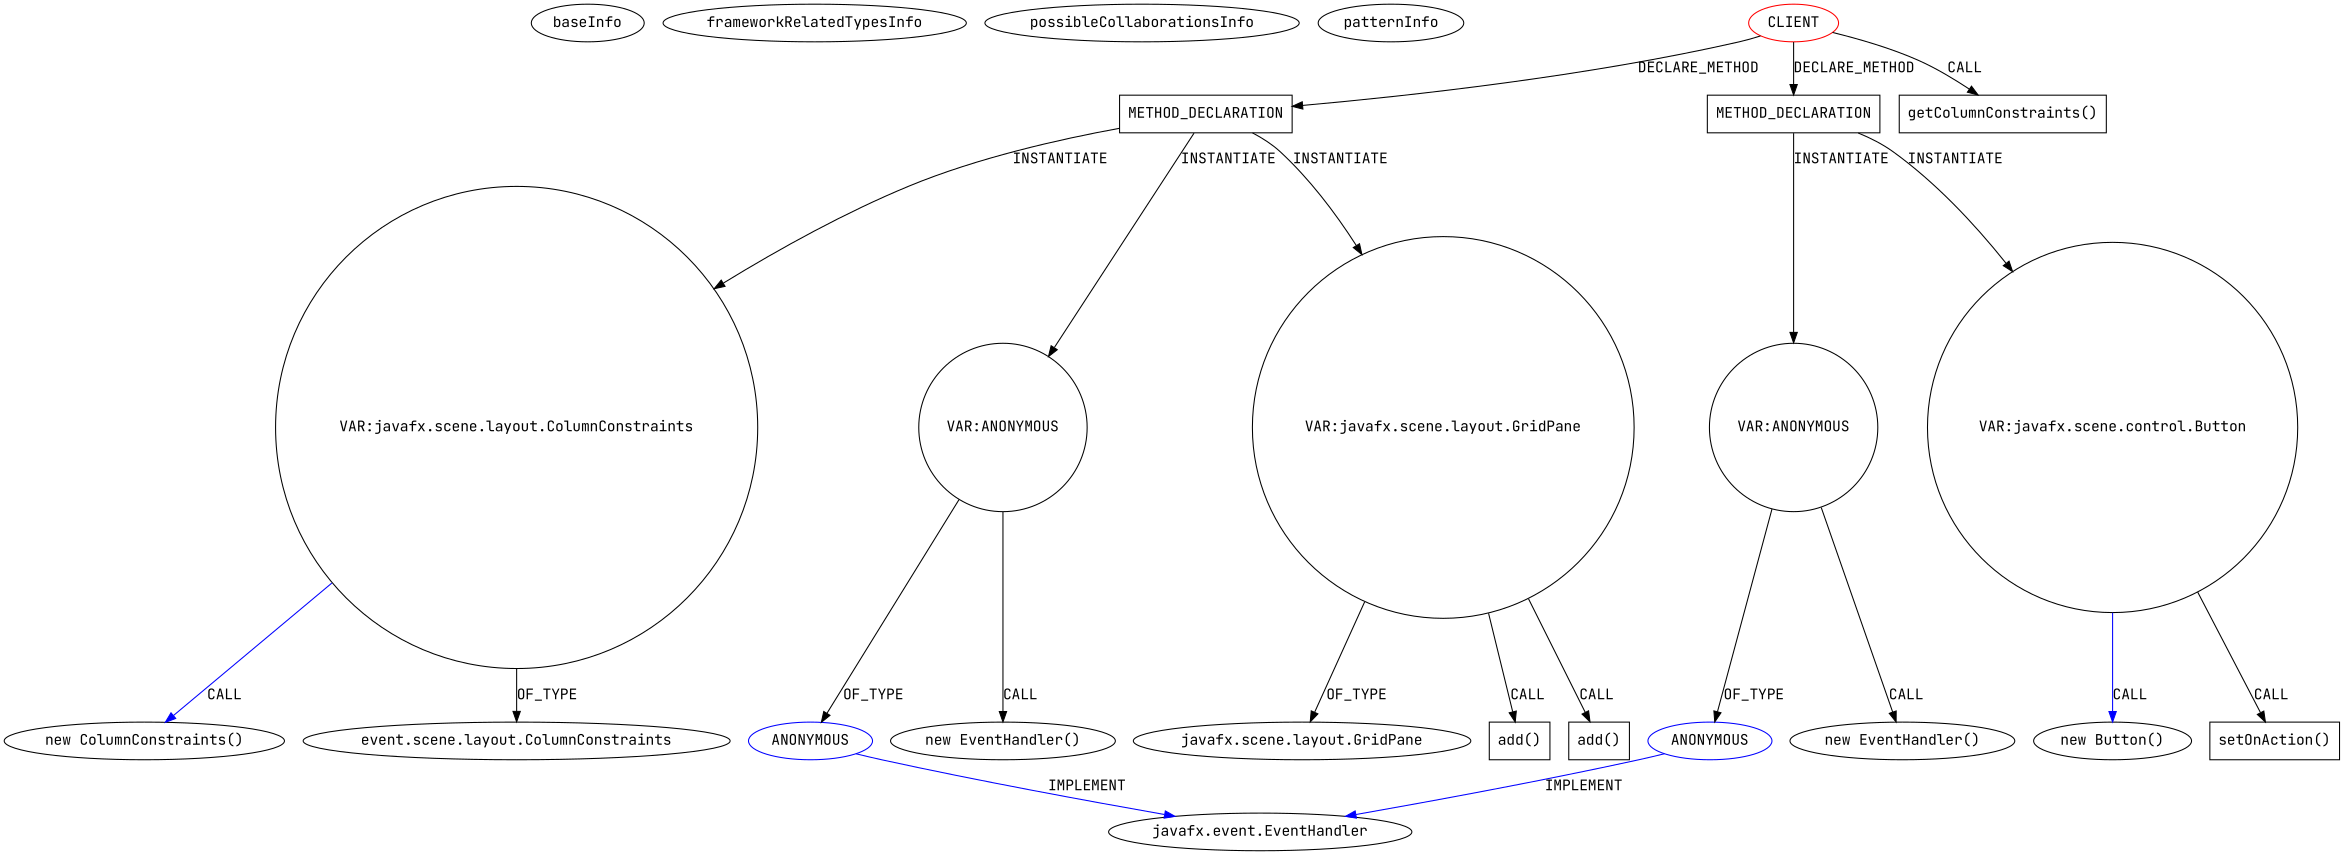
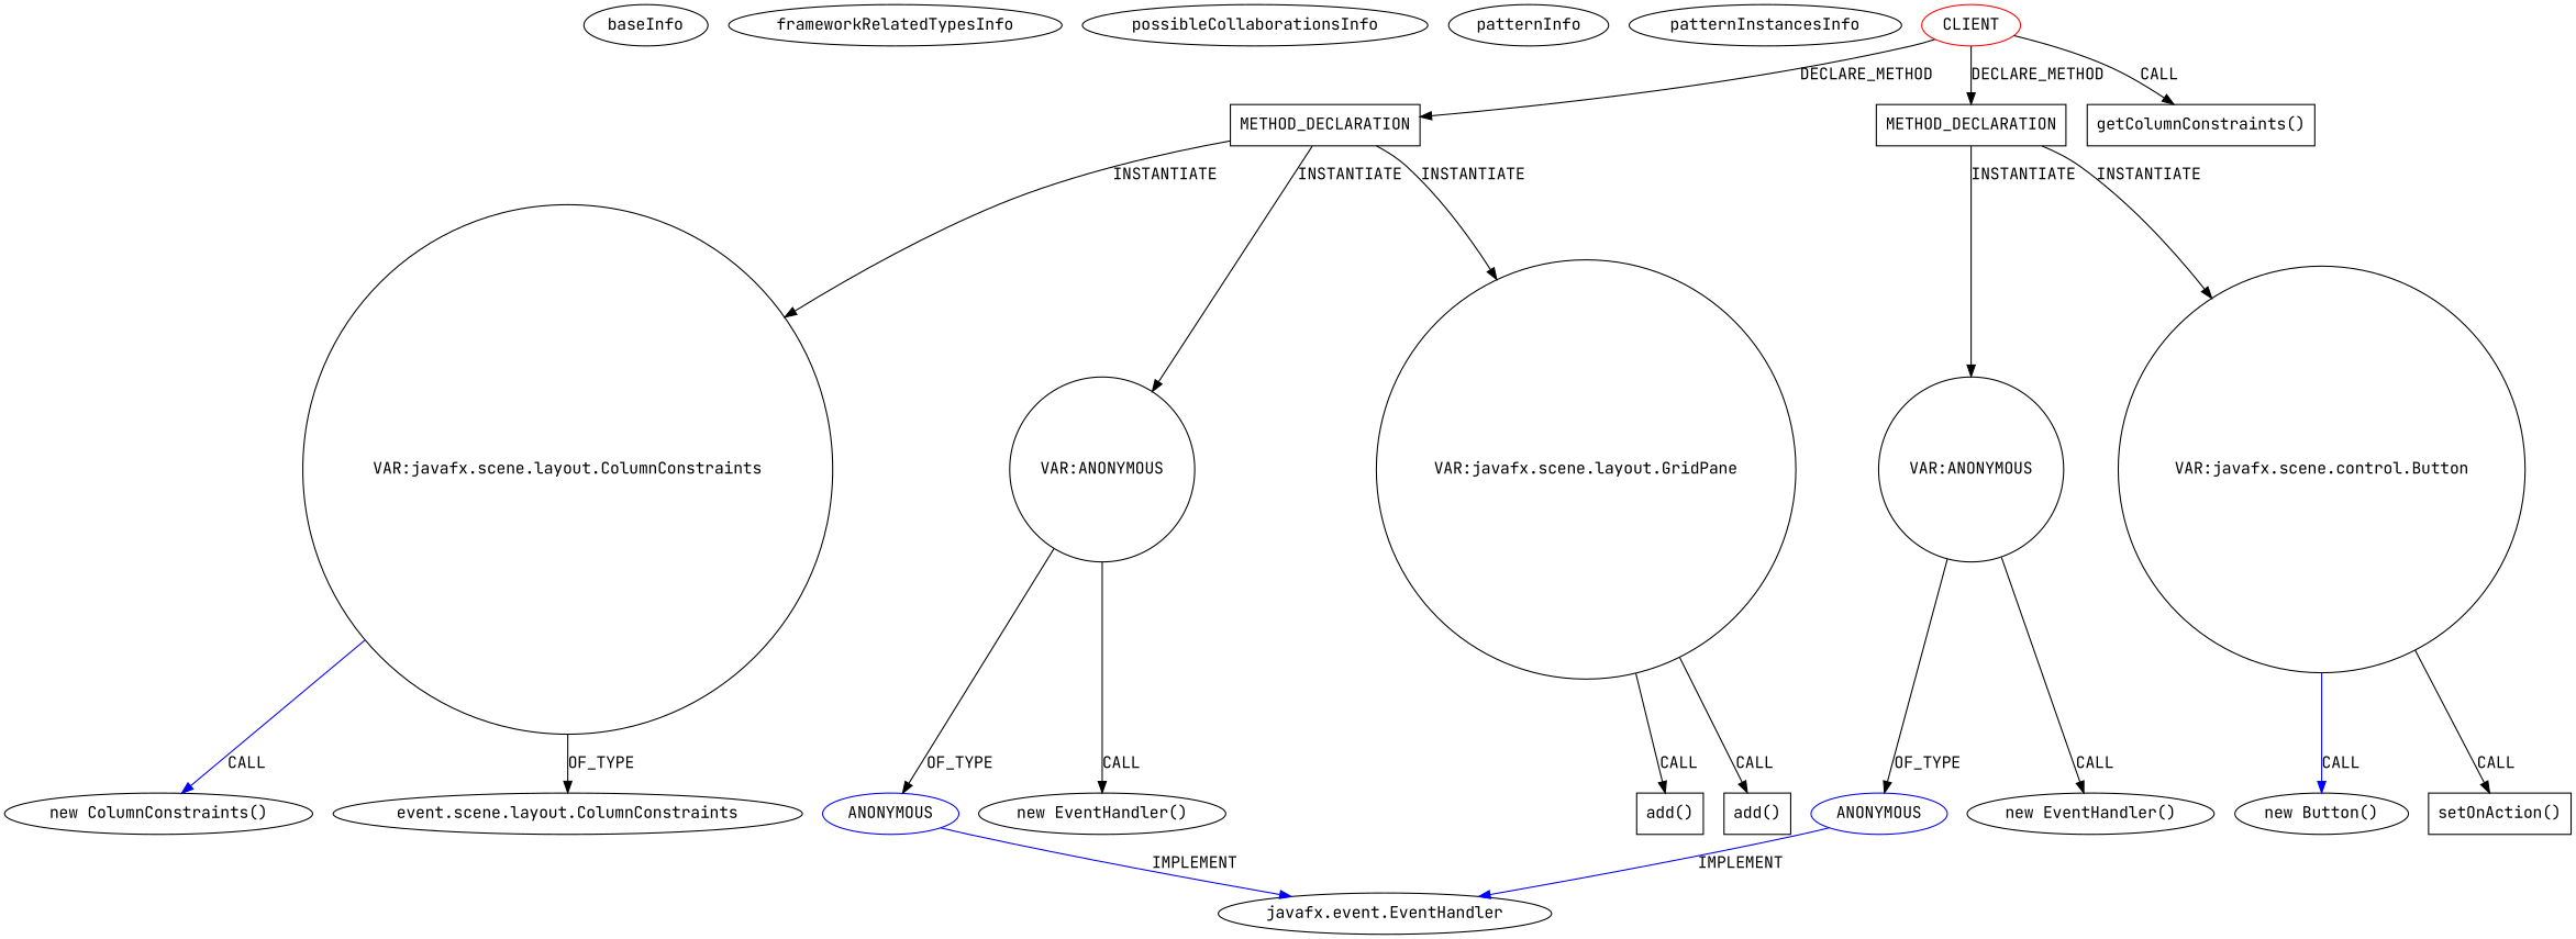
  digraph {
    fontname="JetBrains Mono"
    node [fontname="JetBrains Mono" isFrameworkType=false]
    edge [fontname="JetBrains Mono"]
    baseInfo [category=pattern graphId=3677 isAnonymous=false possibleRelation=false isFrameworkType=""]
    frameworkRelatedTypesInfo [isFrameworkType=""]
    possibleCollaborationsInfo [isFrameworkType=""]
    patternInfo [frequency=2.0 patternRootClient=0 isFrameworkType=""]
+   patternInstancesInfo [0="FChapeau-RMI_Connect4~/FChapeau-RMI_Connect4/RMI_Connect4-master/src/main/java/client/mainView/MainViewController.java~MainViewController~452" 1="joe-degiovanni-Slipsheet~/joe-degiovanni-Slipsheet/Slipsheet-master/src/com/mortenson/slipsheet/Slipsheet.java~Slipsheet~3326" isFrameworkType=""]
    n6 [label="new ColumnConstraints()" vertexType=CONSTRUCTOR_CALL]
    n7 [label="VAR:javafx.scene.layout.ColumnConstraints" shape=circle vertexType=VARIABLE_EXPRESION]
    n8 [label="event.scene.layout.ColumnConstraints" vertexType=FRAMEWORK_CLASS_TYPE]
    n9 [label=METHOD_DECLARATION shape=box vertexType=CLIENT_METHOD_DECLARATION]
    n10 [label="VAR:ANONYMOUS" shape=circle vertexType=VARIABLE_EXPRESION]
    n11 [label="VAR:javafx.scene.layout.GridPane" shape=circle vertexType=VARIABLE_EXPRESION]
    n12 [color=blue label=ANONYMOUS vertexType=REFERENCE_ANONYMOUS_DECLARATION]
    n13 [label="new EventHandler()" vertexType=CONSTRUCTOR_CALL]
-   n14 [label="javafx.scene.layout.GridPane" vertexType=FRAMEWORK_CLASS_TYPE]
    n15 [label="add()" shape=box vertexType=INSIDE_CALL]
    n16 [label="add()" shape=box vertexType=INSIDE_CALL]
    n17 [color=red label=CLIENT vertexType=ROOT_CLIENT_CLASS_DECLARATION]
    n18 [label=METHOD_DECLARATION shape=box vertexType=CLIENT_METHOD_DECLARATION]
    n19 [label="getColumnConstraints()" shape=box vertexType=INSIDE_CALL]
    n20 [label="VAR:ANONYMOUS" shape=circle vertexType=VARIABLE_EXPRESION]
    n21 [label="VAR:javafx.scene.control.Button" shape=circle vertexType=VARIABLE_EXPRESION]
    n22 [label="javafx.event.EventHandler" vertexType=FRAMEWORK_INTERFACE_TYPE]
    n23 [color=blue label=ANONYMOUS vertexType=REFERENCE_ANONYMOUS_DECLARATION]
    n24 [label="new EventHandler()" vertexType=CONSTRUCTOR_CALL]
    n25 [label="new Button()" vertexType=CONSTRUCTOR_CALL]
    n26 [label="setOnAction()" shape=box vertexType=INSIDE_CALL]
    n7 -> n6 [color=blue label=CALL]
    n7 -> n8 [label=OF_TYPE]
    n9 -> n7 [label=INSTANTIATE]
    n9 -> n10 [label=INSTANTIATE]
    n9 -> n11 [label=INSTANTIATE]
    n10 -> n12 [label=OF_TYPE]
    n10 -> n13 [label=CALL]
-   n11 -> n14 [label=OF_TYPE]
    n11 -> n15 [label=CALL]
    n11 -> n16 [label=CALL]
    n12 -> n22 [color=blue label=IMPLEMENT]
    n17 -> n9 [label=DECLARE_METHOD]
    n17 -> n18 [label=DECLARE_METHOD]
    n17 -> n19 [label=CALL]
    n18 -> n20 [label=INSTANTIATE]
    n18 -> n21 [label=INSTANTIATE]
    n20 -> n23 [label=OF_TYPE]
    n20 -> n24 [label=CALL]
    n21 -> n25 [color=blue label=CALL]
    n21 -> n26 [label=CALL]
    n23 -> n22 [color=blue label=IMPLEMENT]
  }
